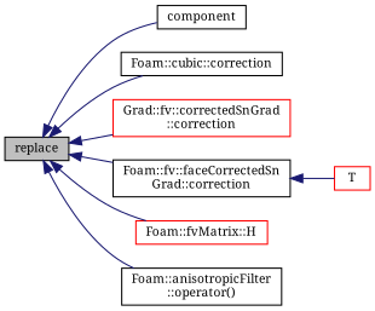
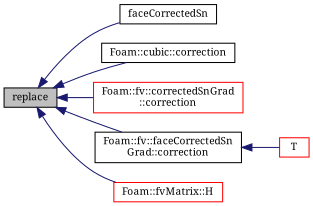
  digraph {
    fontname="Noto Serif"
    rankdir=LR
    node [color=black fontname="Noto Serif" fontsize=10 shape=record]
    edge [color=midnightblue dir=back fontname="Noto Serif" fontsize=10 labelfontname=Helvetica labelfontsize=10 style=solid]
    n1 [fillcolor=grey75 fontcolor=black height=0.2 label=replace style=filled width=0.4]
-   n2 [height=0.2 label=component width=0.4]
+   n2 [height=0.2 label=faceCorrectedSn width=0.4]
    n3 [height=0.2 label="Foam::cubic::correction" width=0.4]
-   n4 [color=red height=0.2 label="Grad::fv::correctedSnGrad\l::correction" width=0.4]
+   n4 [color=red height=0.2 label="Foam::fv::correctedSnGrad\l::correction" width=0.4]
    n5 [height=0.2 label="Foam::fv::faceCorrectedSn\lGrad::correction" width=0.4]
    n6 [color=red height=0.2 label="Foam::fvMatrix::H" width=0.4]
-   n7 [height=0.2 label="Foam::anisotropicFilter\l::operator()" width=0.4]
    n8 [color=red height=0.2 label=T width=0.4]
    n1 -> n2
    n1 -> n3
    n1 -> n4
    n1 -> n5
    n1 -> n6
-   n1 -> n7
    n5 -> n8
  }
